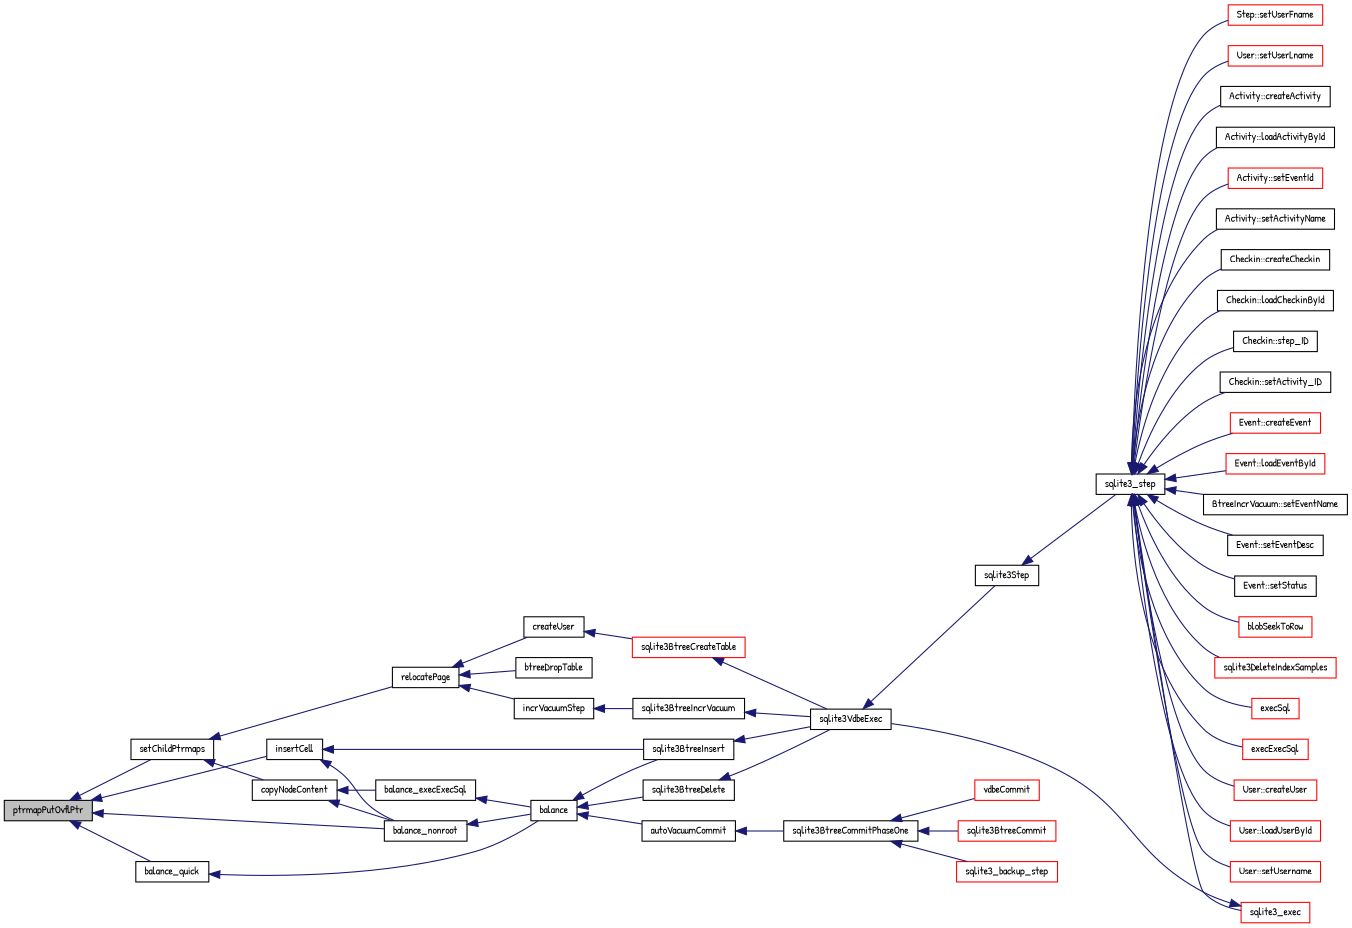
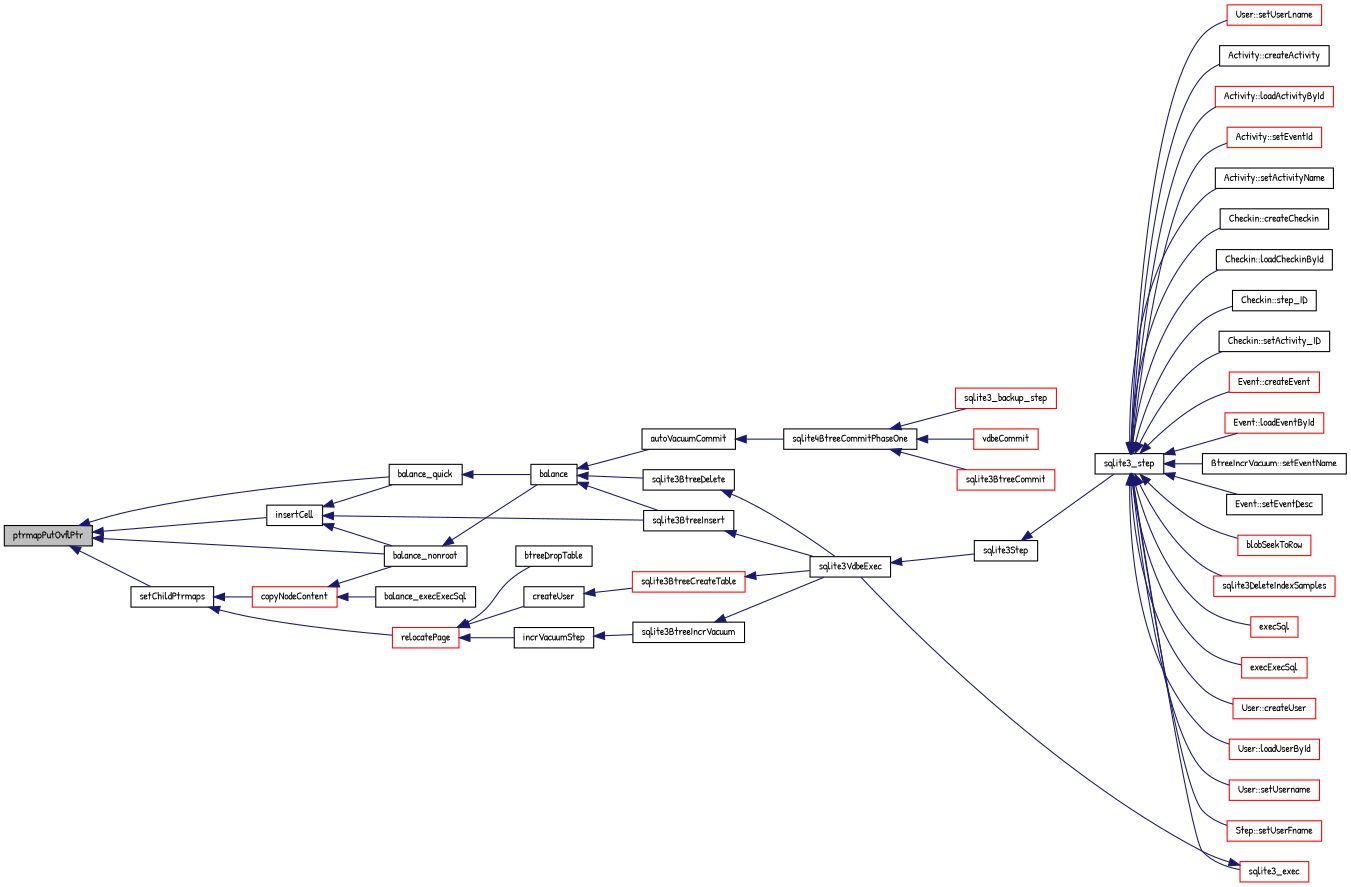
  digraph {
    fontname="Patrick Hand"
    rankdir=LR
    node [color=black fillcolor=white fontname="Patrick Hand" fontsize=10 shape=record style=filled]
    edge [color=midnightblue dir=back fontname="Patrick Hand" fontsize=10 labelfontname=FreeSans labelfontsize=10 style=solid]
    n1 [fillcolor=grey75 fontcolor=black height=0.2 label=ptrmapPutOvflPtr width=0.4]
    n2 [height=0.2 label=setChildPtrmaps width=0.4]
    n3 [height=0.2 label=balance_nonroot width=0.4]
    n4 [height=0.2 label=insertCell width=0.4]
    n5 [height=0.2 label=balance_quick width=0.4]
-   n6 [height=0.2 label=relocatePage width=0.4]
-   n7 [height=0.2 label=copyNodeContent width=0.4]
+   n6 [color=red height=0.2 label=relocatePage width=0.4]
+   n7 [color=red height=0.2 label=copyNodeContent width=0.4]
    n8 [height=0.2 label=balance width=0.4]
    n9 [height=0.2 label=sqlite3BtreeInsert width=0.4]
    n10 [height=0.2 label=incrVacuumStep width=0.4]
    n11 [height=0.2 label=createUser width=0.4]
    n12 [height=0.2 label=btreeDropTable width=0.4]
    n13 [height=0.2 label=balance_execExecSql width=0.4]
    n14 [height=0.2 label=sqlite3BtreeIncrVacuum width=0.4]
    n15 [color=red height=0.2 label=sqlite3BtreeCreateTable width=0.4]
    n16 [height=0.2 label=sqlite3VdbeExec width=0.4]
    n17 [height=0.2 label=autoVacuumCommit width=0.4]
-   n18 [height=0.2 label=sqlite3BtreeCommitPhaseOne width=0.4]
+   n18 [height=0.2 label=sqlite4BtreeCommitPhaseOne width=0.4]
    n19 [height=0.2 label=sqlite3Step width=0.4]
    n20 [height=0.2 label=sqlite3_step width=0.4]
    n21 [height=0.2 label="Activity::createActivity" width=0.4]
-   n22 [height=0.2 label="Activity::loadActivityById" width=0.4]
+   n22 [color=red height=0.2 label="Activity::loadActivityById" width=0.4]
    n23 [color=red height=0.2 label="Activity::setEventId" width=0.4]
    n24 [height=0.2 label="Activity::setActivityName" width=0.4]
    n25 [height=0.2 label="Checkin::createCheckin" width=0.4]
    n26 [height=0.2 label="Checkin::loadCheckinById" width=0.4]
    n27 [height=0.2 label="Checkin::step_ID" width=0.4]
    n28 [height=0.2 label="Checkin::setActivity_ID" width=0.4]
    n29 [color=red height=0.2 label="Event::createEvent" width=0.4]
    n30 [color=red height=0.2 label="Event::loadEventById" width=0.4]
    n31 [height=0.2 label="BtreeIncrVacuum::setEventName" width=0.4]
    n32 [height=0.2 label="Event::setEventDesc" width=0.4]
-   n33 [height=0.2 label="Event::setStatus" width=0.4]
    n34 [color=red height=0.2 label=blobSeekToRow width=0.4]
    n35 [color=red height=0.2 label=sqlite3DeleteIndexSamples width=0.4]
    n36 [color=red height=0.2 label=sqlite3_exec width=0.4]
    n37 [color=red height=0.2 label=execSql width=0.4]
    n38 [color=red height=0.2 label=execExecSql width=0.4]
    n39 [color=red height=0.2 label="User::createUser" width=0.4]
    n40 [color=red height=0.2 label="User::loadUserById" width=0.4]
    n41 [color=red height=0.2 label="User::setUsername" width=0.4]
    n42 [color=red height=0.2 label="Step::setUserFname" width=0.4]
    n43 [color=red height=0.2 label="User::setUserLname" width=0.4]
    n44 [color=red height=0.2 label=sqlite3BtreeCommit width=0.4]
    n45 [color=red height=0.2 label=sqlite3_backup_step width=0.4]
    n46 [color=red height=0.2 label=vdbeCommit width=0.4]
    n47 [height=0.2 label=sqlite3BtreeDelete width=0.4]
    n1 -> n2
    n1 -> n3
    n1 -> n4
    n1 -> n5
    n2 -> n6
    n2 -> n7
    n3 -> n8
    n4 -> n3
+   n4 -> n5
    n4 -> n9
    n5 -> n8
    n6 -> n10
    n6 -> n11
    n6 -> n12
    n7 -> n3
    n7 -> n13
    n8 -> n9
    n8 -> n17
    n8 -> n47
    n9 -> n16
    n10 -> n14
    n11 -> n15
-   n13 -> n8
    n14 -> n16
    n15 -> n16
    n16 -> n19
    n17 -> n18
    n18 -> n44
    n18 -> n45
    n18 -> n46
    n19 -> n20
    n20 -> n21
    n20 -> n22
    n20 -> n23
    n20 -> n24
    n20 -> n25
    n20 -> n26
    n20 -> n27
    n20 -> n28
    n20 -> n29
    n20 -> n30
    n20 -> n31
    n20 -> n32
-   n20 -> n33
    n20 -> n34
    n20 -> n35
    n20 -> n36
    n20 -> n37
    n20 -> n38
    n20 -> n39
    n20 -> n40
    n20 -> n41
    n20 -> n42
    n20 -> n43
    n36 -> n16
    n47 -> n16
  }
